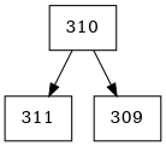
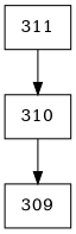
  digraph {
    node [shape=record]
    n1 [label="{310}"]
    n2 [label="{311}"]
    n3 [label="{309}"]
-   n1 -> n2
+   n2 -> n1
    n1 -> n3
  }
